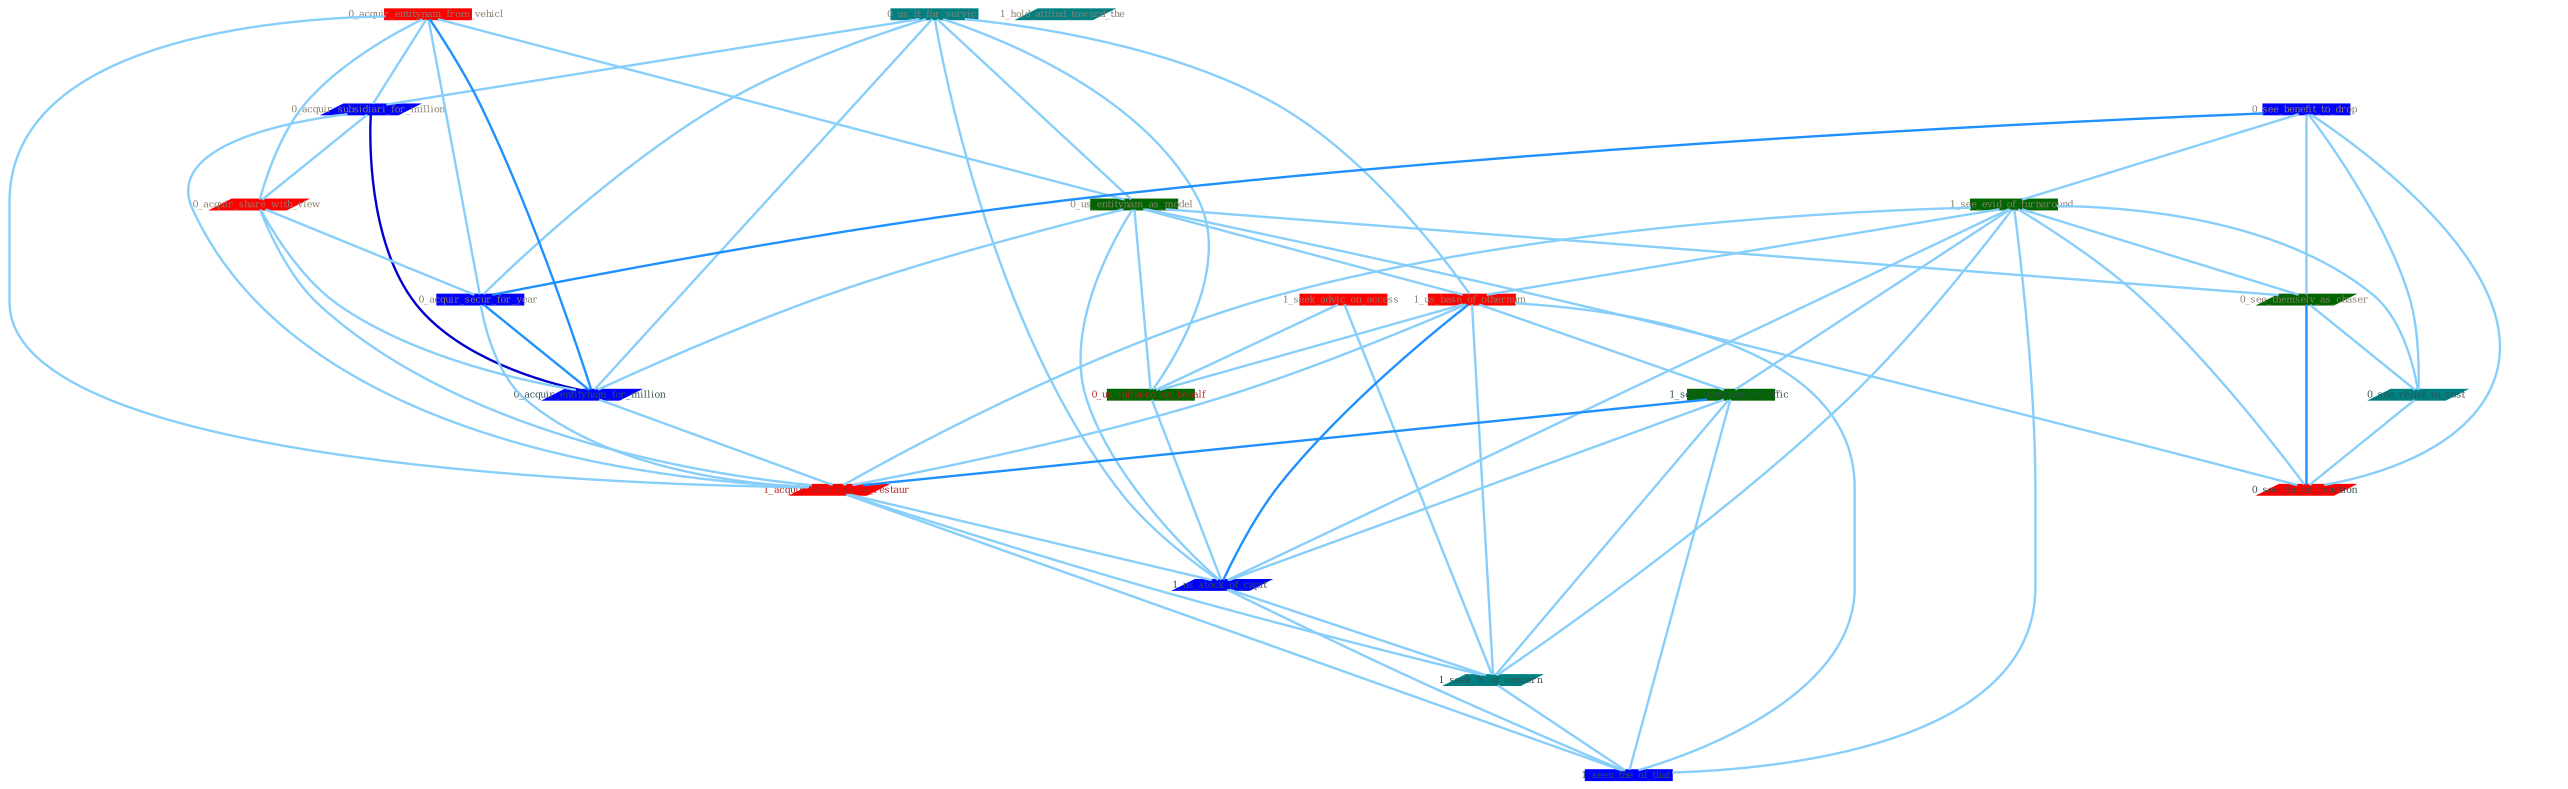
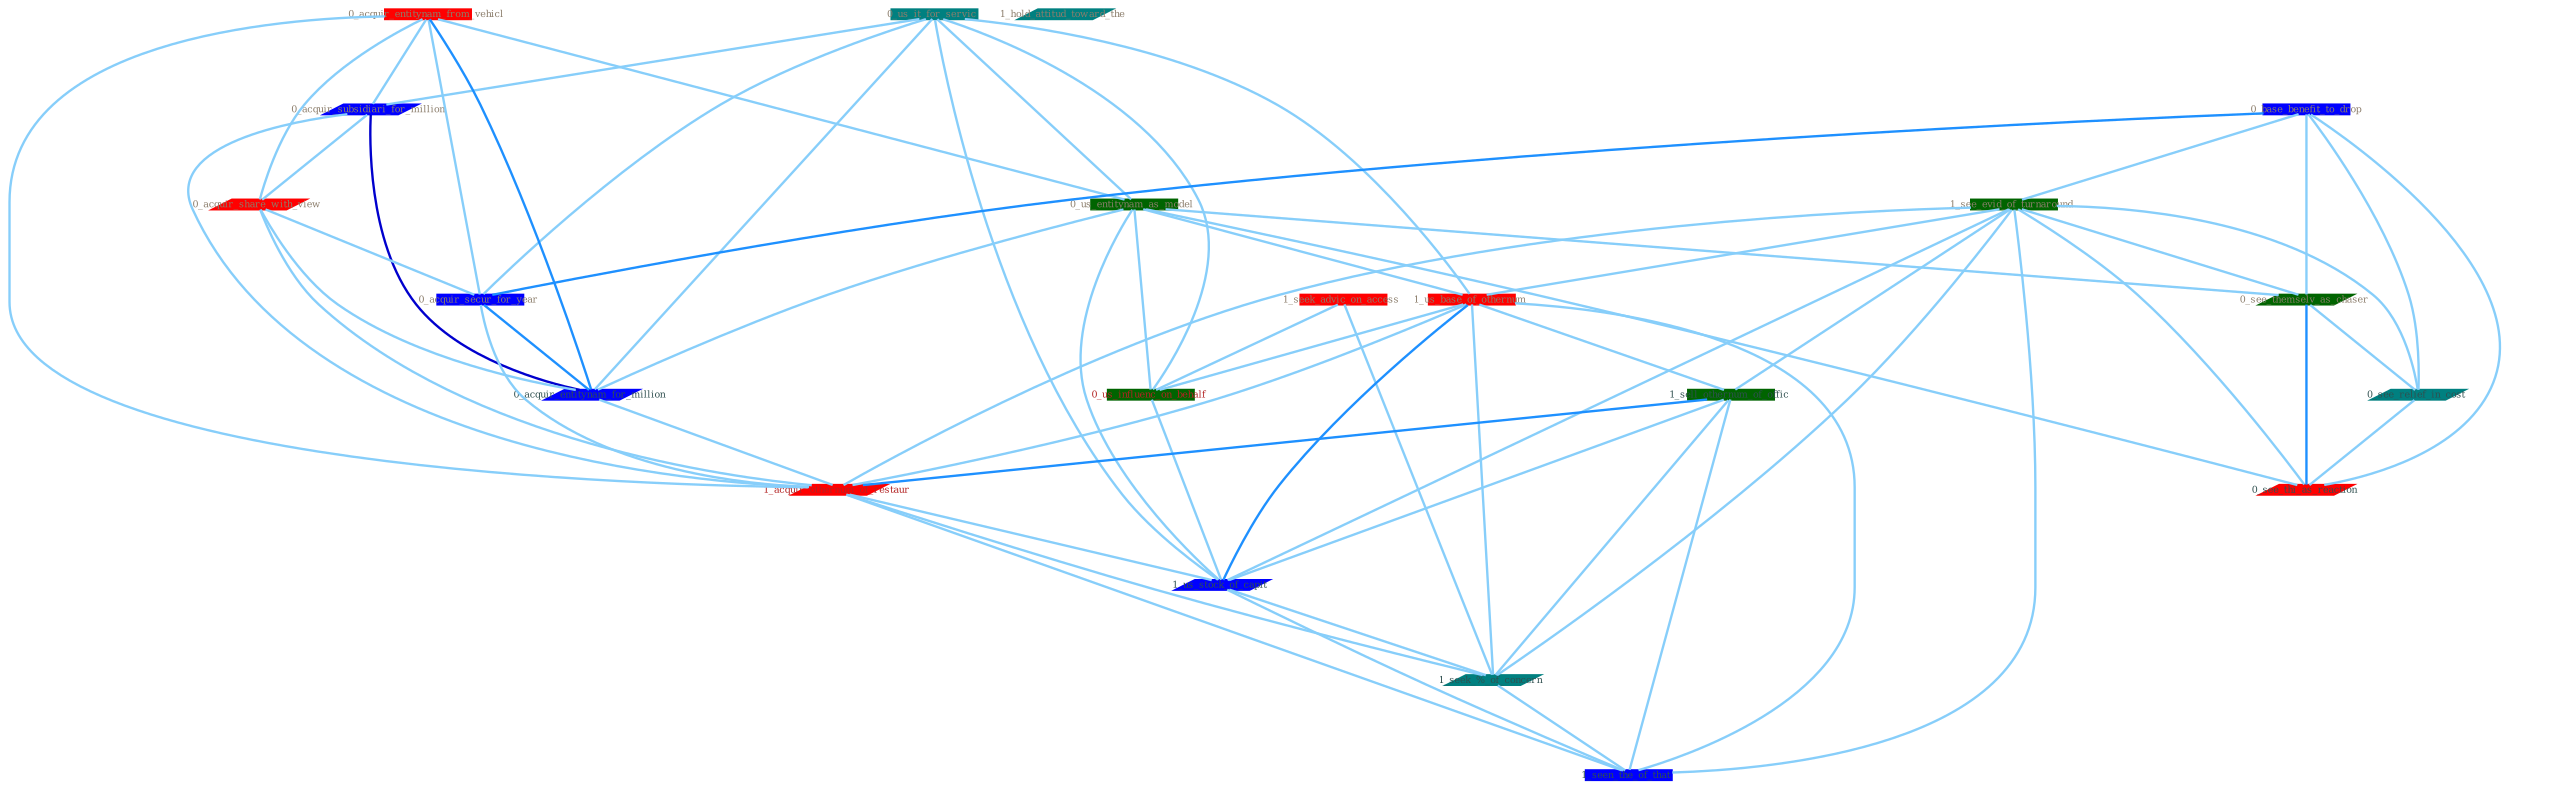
  graph {
    node [color=red fixedsize=true fontcolor="#8b7d6b" fontsize=4 shape=box style=filled]
    edge [color="#87cefa" w=1]
    "1_seek_advic_on_access " [height=.06 width=.5]
    "0_us_it_for_servic " [color=teal height=.06 width=.5]
    "1_hold_attitud_toward_the " [color=teal height=.06 shape=parallelogram width=.5]
    "0_acquir_entitynam_from_vehicl " [height=.06 width=.5]
    "0_acquir_subsidiari_for_million " [color=blue height=.06 shape=parallelogram width=.5]
-   "0_see_benefit_to_drop " [color=blue height=.06 width=.5]
+   "0_see_benefit_to_drop " [color=blue height=.06 width=.5 label="0_base_benefit_to_drop"]
    "0_acquir_share_with_view " [height=.06 shape=parallelogram width=.5]
    "1_see_evid_of_turnaround " [color=darkgreen height=.06 width=.5]
    "0_us_entitynam_as_model " [color=darkgreen height=.06 width=.5]
    "0_acquir_secur_for_year " [color=blue height=.06 width=.5]
    "1_us_base_of_othernum " [height=.06 width=.5]
    "0_see_themselv_as_chaser " [color=darkgreen height=.06 shape=parallelogram width=.5]
    "0_us_influenc_on_behalf " [color=darkgreen fontcolor="#b22222" height=.06 width=.5]
    "1_acquir_othernum_of_restaur " [fontcolor="#b22222" height=.06 shape=parallelogram width=.5]
    "1_seek_%_of_concern " [color=teal fontcolor="#2f4f4f" height=.06 shape=parallelogram width=.5]
    "0_acquir_entitynam_for_million " [color=blue fontcolor="#2f4f4f" height=.06 shape=parallelogram width=.5]
    "1_us_stock_of_capit " [color=blue fontcolor="#2f4f4f" height=.06 shape=parallelogram width=.5]
    "0_see_relief_in_cost " [color=teal fontcolor="#2f4f4f" height=.06 shape=parallelogram width=.5]
    "0_see_thi_as_reaction " [fontcolor="#2f4f4f" height=.06 shape=parallelogram width=.5]
    "1_sell_othernum_of_offic " [color=darkgreen fontcolor="#2f4f4f" height=.06 width=.5]
    "1_seen_the_of_that " [color=blue fontcolor="#2f4f4f" height=.06 width=.5]
    subgraph sub_1 {
      "1_seek_advic_on_access "
      "0_us_it_for_servic "
      "1_hold_attitud_toward_the "
      "0_acquir_entitynam_from_vehicl "
      "0_acquir_subsidiari_for_million "
      "0_see_benefit_to_drop "
      "0_acquir_share_with_view "
      "1_see_evid_of_turnaround "
      "0_us_entitynam_as_model "
      "0_acquir_secur_for_year "
      "1_us_base_of_othernum "
      "0_see_themselv_as_chaser "
    }
    subgraph sub_2 {
      "0_us_influenc_on_behalf "
      "1_acquir_othernum_of_restaur "
    }
    "1_seek_advic_on_access " -- "0_us_influenc_on_behalf "
    "1_seek_advic_on_access " -- "1_seek_%_of_concern "
    "0_us_it_for_servic " -- "0_acquir_subsidiari_for_million "
    "0_us_it_for_servic " -- "0_us_entitynam_as_model "
    "0_us_it_for_servic " -- "0_acquir_secur_for_year "
    "0_us_it_for_servic " -- "1_us_base_of_othernum "
    "0_us_it_for_servic " -- "0_us_influenc_on_behalf "
    "0_us_it_for_servic " -- "0_acquir_entitynam_for_million "
    "0_us_it_for_servic " -- "1_us_stock_of_capit "
    "0_acquir_entitynam_from_vehicl " -- "0_acquir_subsidiari_for_million "
    "0_acquir_entitynam_from_vehicl " -- "0_acquir_share_with_view "
    "0_acquir_entitynam_from_vehicl " -- "0_us_entitynam_as_model "
    "0_acquir_entitynam_from_vehicl " -- "0_acquir_secur_for_year "
    "0_acquir_entitynam_from_vehicl " -- "1_acquir_othernum_of_restaur "
    "0_acquir_entitynam_from_vehicl " -- "0_acquir_entitynam_for_million " [color="#1e90ff" w=2]
    "0_acquir_subsidiari_for_million " -- "0_acquir_share_with_view "
    "0_acquir_subsidiari_for_million " -- "1_acquir_othernum_of_restaur "
    "0_acquir_subsidiari_for_million " -- "0_acquir_entitynam_for_million " [color="#0000cd" w=3]
    "0_see_benefit_to_drop " -- "1_see_evid_of_turnaround "
    "0_see_benefit_to_drop " -- "0_acquir_secur_for_year " [color="#1e90ff" w=2]
    "0_see_benefit_to_drop " -- "0_see_themselv_as_chaser "
    "0_see_benefit_to_drop " -- "0_see_relief_in_cost "
    "0_see_benefit_to_drop " -- "0_see_thi_as_reaction "
    "0_acquir_share_with_view " -- "0_acquir_secur_for_year "
    "0_acquir_share_with_view " -- "1_acquir_othernum_of_restaur "
    "0_acquir_share_with_view " -- "0_acquir_entitynam_for_million "
    "1_see_evid_of_turnaround " -- "1_us_base_of_othernum "
    "1_see_evid_of_turnaround " -- "0_see_themselv_as_chaser "
    "1_see_evid_of_turnaround " -- "1_acquir_othernum_of_restaur "
    "1_see_evid_of_turnaround " -- "1_seek_%_of_concern "
    "1_see_evid_of_turnaround " -- "1_us_stock_of_capit "
    "1_see_evid_of_turnaround " -- "0_see_relief_in_cost "
    "1_see_evid_of_turnaround " -- "0_see_thi_as_reaction "
    "1_see_evid_of_turnaround " -- "1_sell_othernum_of_offic "
    "1_see_evid_of_turnaround " -- "1_seen_the_of_that "
    "0_us_entitynam_as_model " -- "1_us_base_of_othernum "
    "0_us_entitynam_as_model " -- "0_see_themselv_as_chaser "
    "0_us_entitynam_as_model " -- "0_us_influenc_on_behalf "
    "0_us_entitynam_as_model " -- "0_acquir_entitynam_for_million "
    "0_us_entitynam_as_model " -- "1_us_stock_of_capit "
    "0_us_entitynam_as_model " -- "0_see_thi_as_reaction "
    "0_acquir_secur_for_year " -- "1_acquir_othernum_of_restaur "
    "0_acquir_secur_for_year " -- "0_acquir_entitynam_for_million " [color="#1e90ff" w=2]
    "1_us_base_of_othernum " -- "0_us_influenc_on_behalf "
    "1_us_base_of_othernum " -- "1_acquir_othernum_of_restaur "
    "1_us_base_of_othernum " -- "1_seek_%_of_concern "
    "1_us_base_of_othernum " -- "1_us_stock_of_capit " [color="#1e90ff" w=2]
    "1_us_base_of_othernum " -- "1_sell_othernum_of_offic "
    "1_us_base_of_othernum " -- "1_seen_the_of_that "
    "0_see_themselv_as_chaser " -- "0_see_relief_in_cost "
    "0_see_themselv_as_chaser " -- "0_see_thi_as_reaction " [color="#1e90ff" w=2]
    "0_us_influenc_on_behalf " -- "1_us_stock_of_capit "
    "1_acquir_othernum_of_restaur " -- "1_seek_%_of_concern "
    "1_acquir_othernum_of_restaur " -- "1_us_stock_of_capit "
    "1_acquir_othernum_of_restaur " -- "1_seen_the_of_that "
    "1_seek_%_of_concern " -- "1_seen_the_of_that "
    "0_acquir_entitynam_for_million " -- "1_acquir_othernum_of_restaur "
    "1_us_stock_of_capit " -- "1_seek_%_of_concern "
    "1_us_stock_of_capit " -- "1_seen_the_of_that "
    "0_see_relief_in_cost " -- "0_see_thi_as_reaction "
    "1_sell_othernum_of_offic " -- "1_acquir_othernum_of_restaur " [color="#1e90ff" w=2]
    "1_sell_othernum_of_offic " -- "1_seek_%_of_concern "
    "1_sell_othernum_of_offic " -- "1_us_stock_of_capit "
    "1_sell_othernum_of_offic " -- "1_seen_the_of_that "
  }
